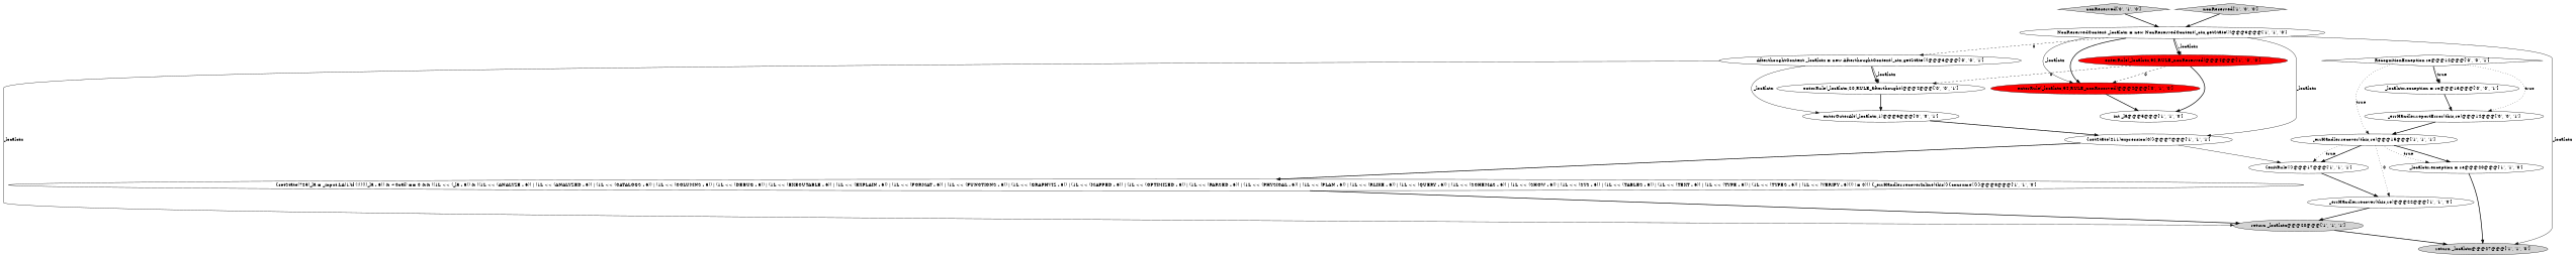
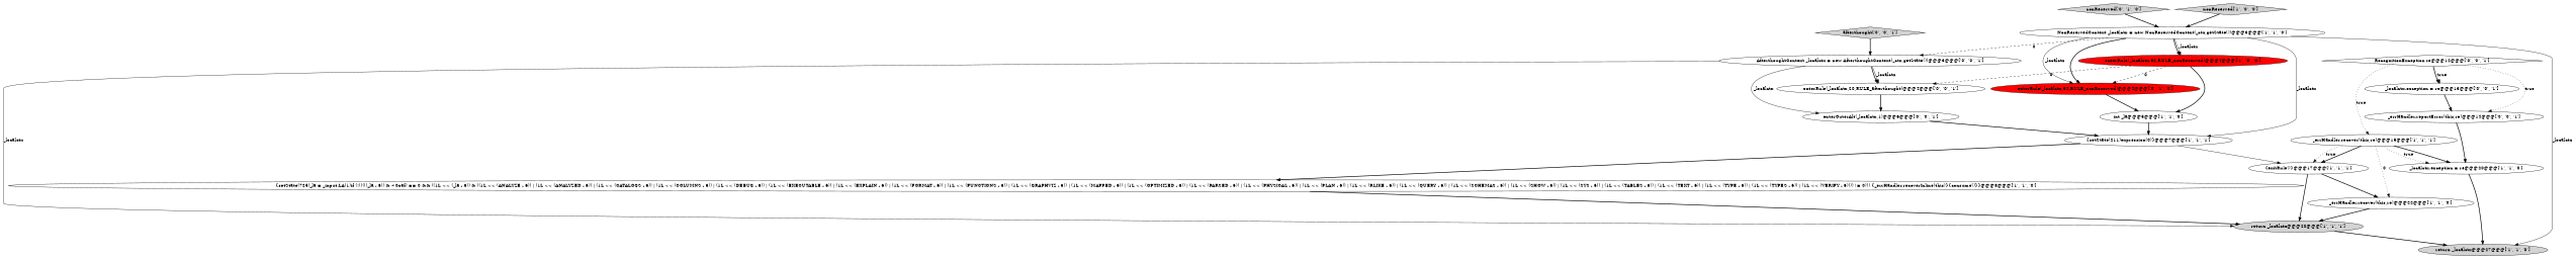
  digraph {
    node [fillcolor=white shape=ellipse style=filled]
    edge [style=bold]
    n1 [label="enterOuterAlt(_localctx,1)@@@6@@@['0', '0', '1']"]
    n2 [label="{setState(211)expression(0)}@@@7@@@['1', '1', '1']"]
    n3 [label="{exitRule()}@@@17@@@['1', '1', '1']"]
    n4 [label="{setState(725)_la = _input.LA(1)if (!(((((_la - 6)) & ~0x3f) == 0 && ((1L << (_la - 6)) & ((1L << (ANALYZE - 6)) | (1L << (ANALYZED - 6)) | (1L << (CATALOGS - 6)) | (1L << (COLUMNS - 6)) | (1L << (DEBUG - 6)) | (1L << (EXECUTABLE - 6)) | (1L << (EXPLAIN - 6)) | (1L << (FORMAT - 6)) | (1L << (FUNCTIONS - 6)) | (1L << (GRAPHVIZ - 6)) | (1L << (MAPPED - 6)) | (1L << (OPTIMIZED - 6)) | (1L << (PARSED - 6)) | (1L << (PHYSICAL - 6)) | (1L << (PLAN - 6)) | (1L << (RLIKE - 6)) | (1L << (QUERY - 6)) | (1L << (SCHEMAS - 6)) | (1L << (SHOW - 6)) | (1L << (SYS - 6)) | (1L << (TABLES - 6)) | (1L << (TEXT - 6)) | (1L << (TYPE - 6)) | (1L << (TYPES - 6)) | (1L << (VERIFY - 6)))) != 0))) {_errHandler.recoverInline(this)}{consume()}}@@@8@@@['1', '1', '0']"]
    n5 [fillcolor=lightgray label="return _localctx@@@20@@@['1', '1', '1']"]
    n6 [fillcolor=lightgray label="return _localctx@@@27@@@['1', '1', '0']"]
    n7 [label="_errHandler.recover(this,re)@@@22@@@['1', '1', '0']"]
    n8 [label="_errHandler.reportError(this,re)@@@14@@@['0', '0', '1']"]
    n9 [label="_errHandler.recover(this,re)@@@15@@@['1', '1', '1']"]
    n10 [label="_localctx.exception = re@@@20@@@['1', '1', '0']"]
    n11 [label="enterRule(_localctx,20,RULE_afterthought)@@@4@@@['0', '0', '1']"]
    n12 [fillcolor=lightgray label="nonReserved['0', '1', '0']" shape=diamond]
    n13 [label="NonReservedContext _localctx = new NonReservedContext(_ctx,getState())@@@3@@@['1', '1', '0']"]
    n14 [fillcolor=red label="enterRule(_localctx,92,RULE_nonReserved)@@@4@@@['1', '0', '0']"]
    n15 [label="AfterthoughtContext _localctx = new AfterthoughtContext(_ctx,getState())@@@3@@@['0', '0', '1']"]
    n16 [fillcolor=red label="enterRule(_localctx,94,RULE_nonReserved)@@@4@@@['0', '1', '0']"]
    n17 [label="RecognitionException re@@@12@@@['0', '0', '1']" shape=diamond]
    n18 [label="_localctx.exception = re@@@13@@@['0', '0', '1']"]
    n19 [label="int _la@@@5@@@['1', '1', '0']"]
    n20 [fillcolor=lightgray label="nonReserved['1', '0', '0']" shape=diamond]
+   n21 [fillcolor=lightgray label="afterthought['0', '0', '1']" shape=diamond]
    n1 -> n2
    n2 -> n3 [style=solid]
    n2 -> n4
+   n3 -> n5
    n3 -> n7
    n4 -> n5
    n5 -> n6
    n7 -> n5
-   n8 -> n9
+   n8 -> n10
    n9 -> n3
    n9 -> n3 [label=true style=dotted]
    n9 -> n7 [label=0 style=dotted]
    n9 -> n10
    n9 -> n10 [label=true style=dotted]
    n10 -> n6
    n11 -> n1
    n12 -> n13
    n13 -> n2 [label=_localctx style=solid]
    n13 -> n6 [label=_localctx style=solid]
    n13 -> n14 [label=_localctx style=solid]
    n13 -> n14
    n13 -> n15 [label=0 style=dashed]
    n13 -> n16 [label=_localctx style=solid]
    n13 -> n16
    n14 -> n11 [label=0 style=dashed]
    n14 -> n16 [label=0 style=dashed]
    n14 -> n19
    n15 -> n1 [label=_localctx style=solid]
    n15 -> n5 [label=_localctx style=solid]
    n15 -> n11
    n15 -> n11 [label=_localctx style=solid]
    n16 -> n19
    n17 -> n8 [label=true style=dotted]
    n17 -> n9 [label=true style=dotted]
    n17 -> n18
    n17 -> n18 [label=true style=dotted]
    n18 -> n8
+   n19 -> n2
    n20 -> n13
+   n21 -> n15
  }
